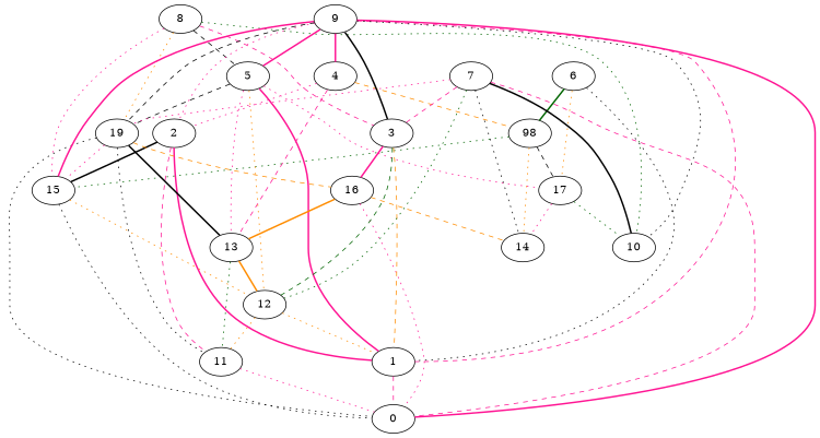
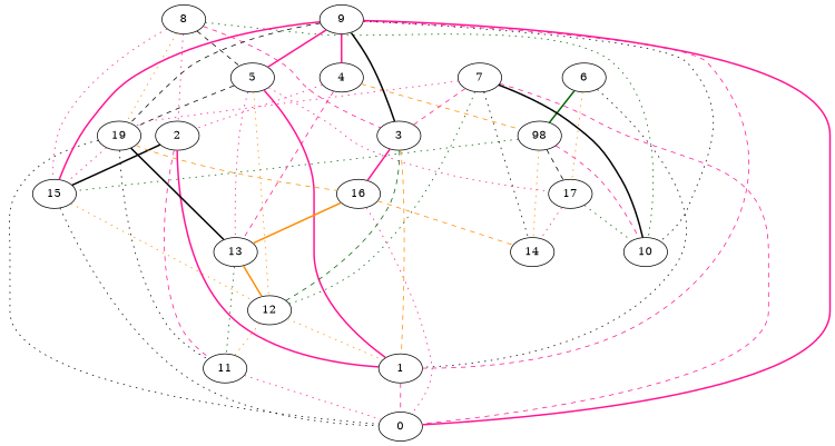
  digraph {
    edge [color=deeppink dir=none style=dotted]
    4
    2
    13
    11
    n5 [label=98]
    15
    1
    0
    12
    5
    19
    17
    16
    14
    3
    8
    10
    6
    9
    7
    subgraph sub_1 {
      4
      2
      13
      11
      n5
      15
      1
      0
      12
      5
      19
      17
      16
      14
      3
      8
      10
      6
      9
      7
    }
    4 -> 2
    4 -> 13 [style=dashed]
    4 -> n5 [color=darkorange style=dashed]
    2 -> 11 [style=dashed]
    2 -> 15 [color=black style=bold]
    2 -> 1 [style=bold]
    13 -> 11 [color=darkgreen]
    13 -> 12 [color=darkorange style=bold]
    11 -> 0
    n5 -> 15 [color=darkgreen]
    n5 -> 17 [color=black style=dashed]
    n5 -> 14 [color=darkorange]
+   n5 -> 10 [style=dashed]
    15 -> 0 [color=black]
    15 -> 12 [color=darkorange]
    1 -> 0 [style=dashed]
    12 -> 11 [color=darkorange]
    12 -> 1 [color=darkorange]
    5 -> 13
    5 -> 1 [style=bold]
    5 -> 12 [color=darkorange]
    5 -> 19 [color=black style=dashed]
    5 -> 17
    19 -> 13 [color=black style=bold]
    19 -> 11 [color=black]
    19 -> 15
    19 -> 0 [color=black]
    19 -> 16 [color=darkorange style=dashed]
    17 -> 14
    17 -> 10 [color=darkgreen]
    16 -> 13 [color=darkorange style=bold]
    16 -> 0
    16 -> 14 [color=darkorange style=dashed]
    3 -> 1 [color=darkorange style=dashed]
    3 -> 12 [color=darkgreen style=dashed]
    3 -> 16 [style=bold]
-   9 -> 2
+   8 -> 2
    8 -> 15
    8 -> 5 [color=black style=dashed]
    8 -> 19 [color=darkorange]
    8 -> 3 [style=dashed]
    8 -> 10 [color=darkgreen]
    6 -> n5 [color=darkgreen style=bold]
    6 -> 1 [color=black]
    6 -> 17 [color=darkorange]
    9 -> 4 [style=bold]
    9 -> 15 [style=bold]
    9 -> 1 [style=dashed]
    9 -> 0 [style=bold]
    9 -> 5 [style=bold]
    9 -> 19 [color=black style=dashed]
    9 -> 3 [color=black style=bold]
    9 -> 10 [color=black]
    7 -> 0 [style=dashed]
    7 -> 12 [color=darkgreen]
    7 -> 19
    7 -> 14 [color=black]
    7 -> 3 [style=dashed]
    7 -> 10 [color=black style=bold]
  }
